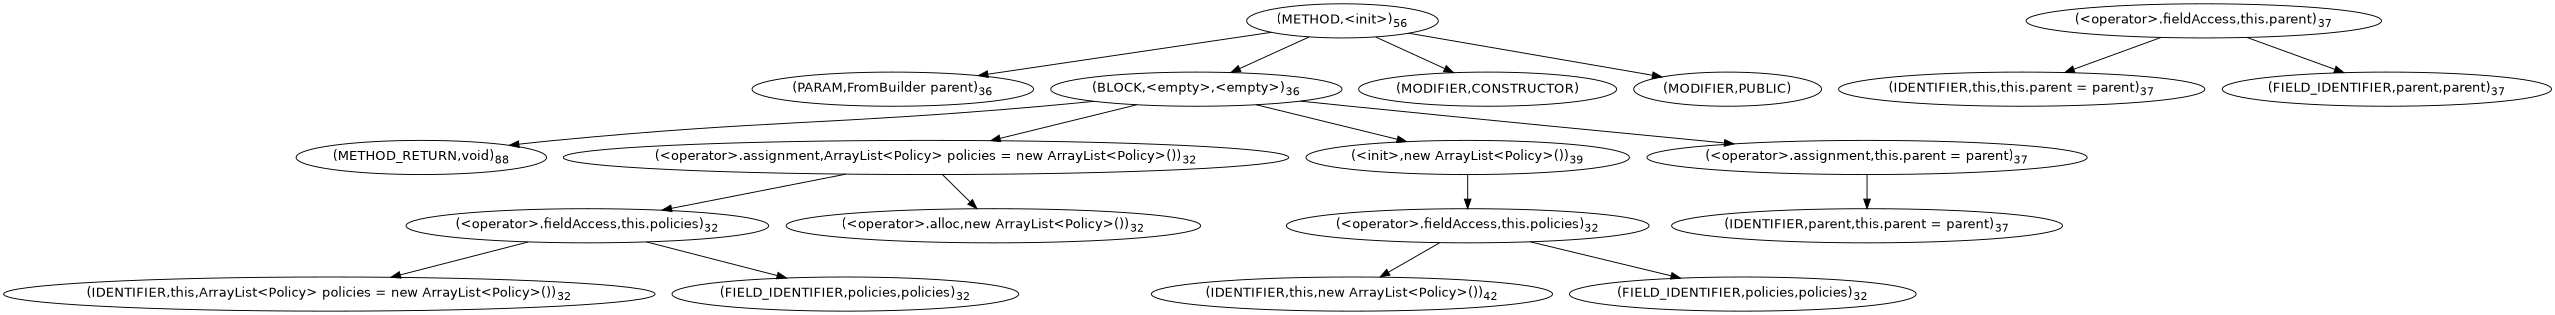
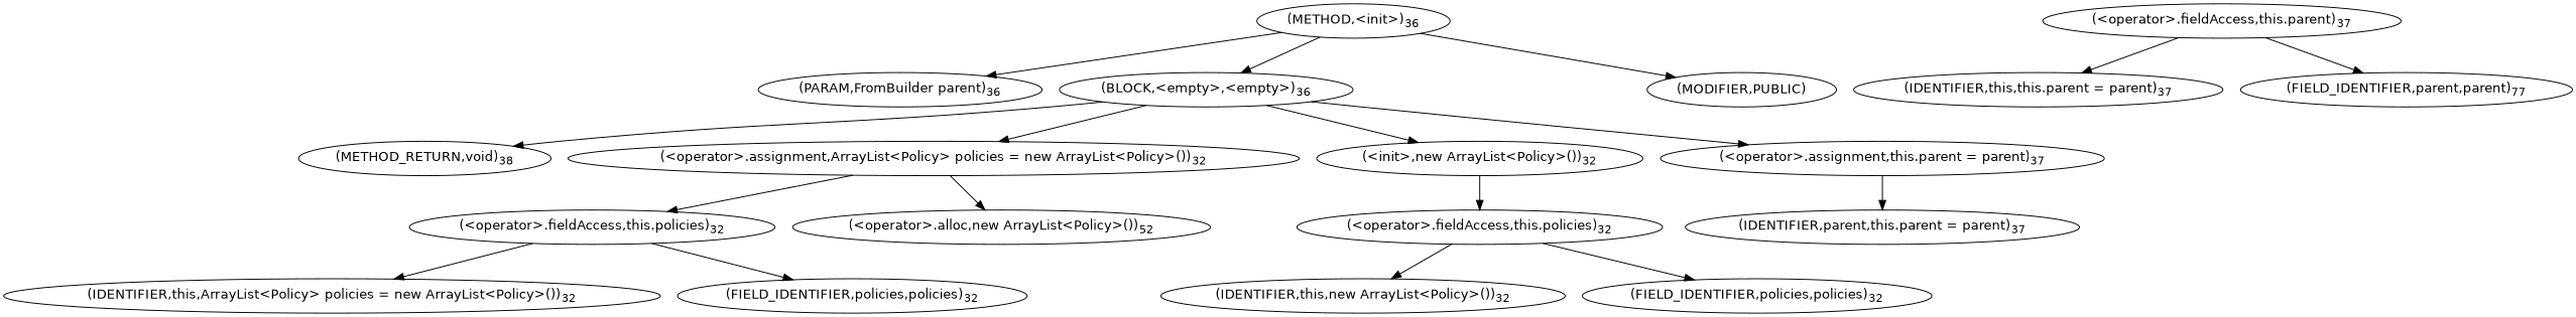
  digraph {
    fontname="DejaVu Sans"
    node [fontname="DejaVu Sans"]
    edge [fontname="DejaVu Sans"]
-   n1 [label=<(METHOD,&lt;init&gt;)<SUB>56</SUB>>]
+   n1 [label=<(METHOD,&lt;init&gt;)<SUB>36</SUB>>]
    n2 [label=<(PARAM,FromBuilder parent)<SUB>36</SUB>>]
    n3 [label=<(BLOCK,&lt;empty&gt;,&lt;empty&gt;)<SUB>36</SUB>>]
-   n4 [label=<(MODIFIER,CONSTRUCTOR)>]
    n5 [label=<(MODIFIER,PUBLIC)>]
-   n6 [label=<(METHOD_RETURN,void)<SUB>88</SUB>>]
+   n6 [label=<(METHOD_RETURN,void)<SUB>38</SUB>>]
    n7 [label=<(&lt;operator&gt;.assignment,ArrayList&lt;Policy&gt; policies = new ArrayList&lt;Policy&gt;())<SUB>32</SUB>>]
-   n8 [label=<(&lt;init&gt;,new ArrayList&lt;Policy&gt;())<SUB>39</SUB>>]
+   n8 [label=<(&lt;init&gt;,new ArrayList&lt;Policy&gt;())<SUB>32</SUB>>]
    n9 [label=<(&lt;operator&gt;.assignment,this.parent = parent)<SUB>37</SUB>>]
    n10 [label=<(&lt;operator&gt;.fieldAccess,this.policies)<SUB>32</SUB>>]
-   n11 [label=<(&lt;operator&gt;.alloc,new ArrayList&lt;Policy&gt;())<SUB>32</SUB>>]
+   n11 [label=<(&lt;operator&gt;.alloc,new ArrayList&lt;Policy&gt;())<SUB>52</SUB>>]
    n12 [label=<(&lt;operator&gt;.fieldAccess,this.policies)<SUB>32</SUB>>]
    n13 [label=<(IDENTIFIER,parent,this.parent = parent)<SUB>37</SUB>>]
    n14 [label=<(IDENTIFIER,this,ArrayList&lt;Policy&gt; policies = new ArrayList&lt;Policy&gt;())<SUB>32</SUB>>]
    n15 [label=<(FIELD_IDENTIFIER,policies,policies)<SUB>32</SUB>>]
-   n16 [label=<(IDENTIFIER,this,new ArrayList&lt;Policy&gt;())<SUB>42</SUB>>]
+   n16 [label=<(IDENTIFIER,this,new ArrayList&lt;Policy&gt;())<SUB>32</SUB>>]
    n17 [label=<(FIELD_IDENTIFIER,policies,policies)<SUB>32</SUB>>]
    n18 [label=<(&lt;operator&gt;.fieldAccess,this.parent)<SUB>37</SUB>>]
    n19 [label=<(IDENTIFIER,this,this.parent = parent)<SUB>37</SUB>>]
-   n20 [label=<(FIELD_IDENTIFIER,parent,parent)<SUB>37</SUB>>]
+   n20 [label=<(FIELD_IDENTIFIER,parent,parent)<SUB>77</SUB>>]
    n1 -> n2
    n1 -> n3
-   n1 -> n4
    n1 -> n5
    n3 -> n6
    n3 -> n7
    n3 -> n8
    n3 -> n9
    n7 -> n10
    n7 -> n11
    n8 -> n12
    n9 -> n13
    n10 -> n14
    n10 -> n15
    n12 -> n16
    n12 -> n17
    n18 -> n19
    n18 -> n20
  }
